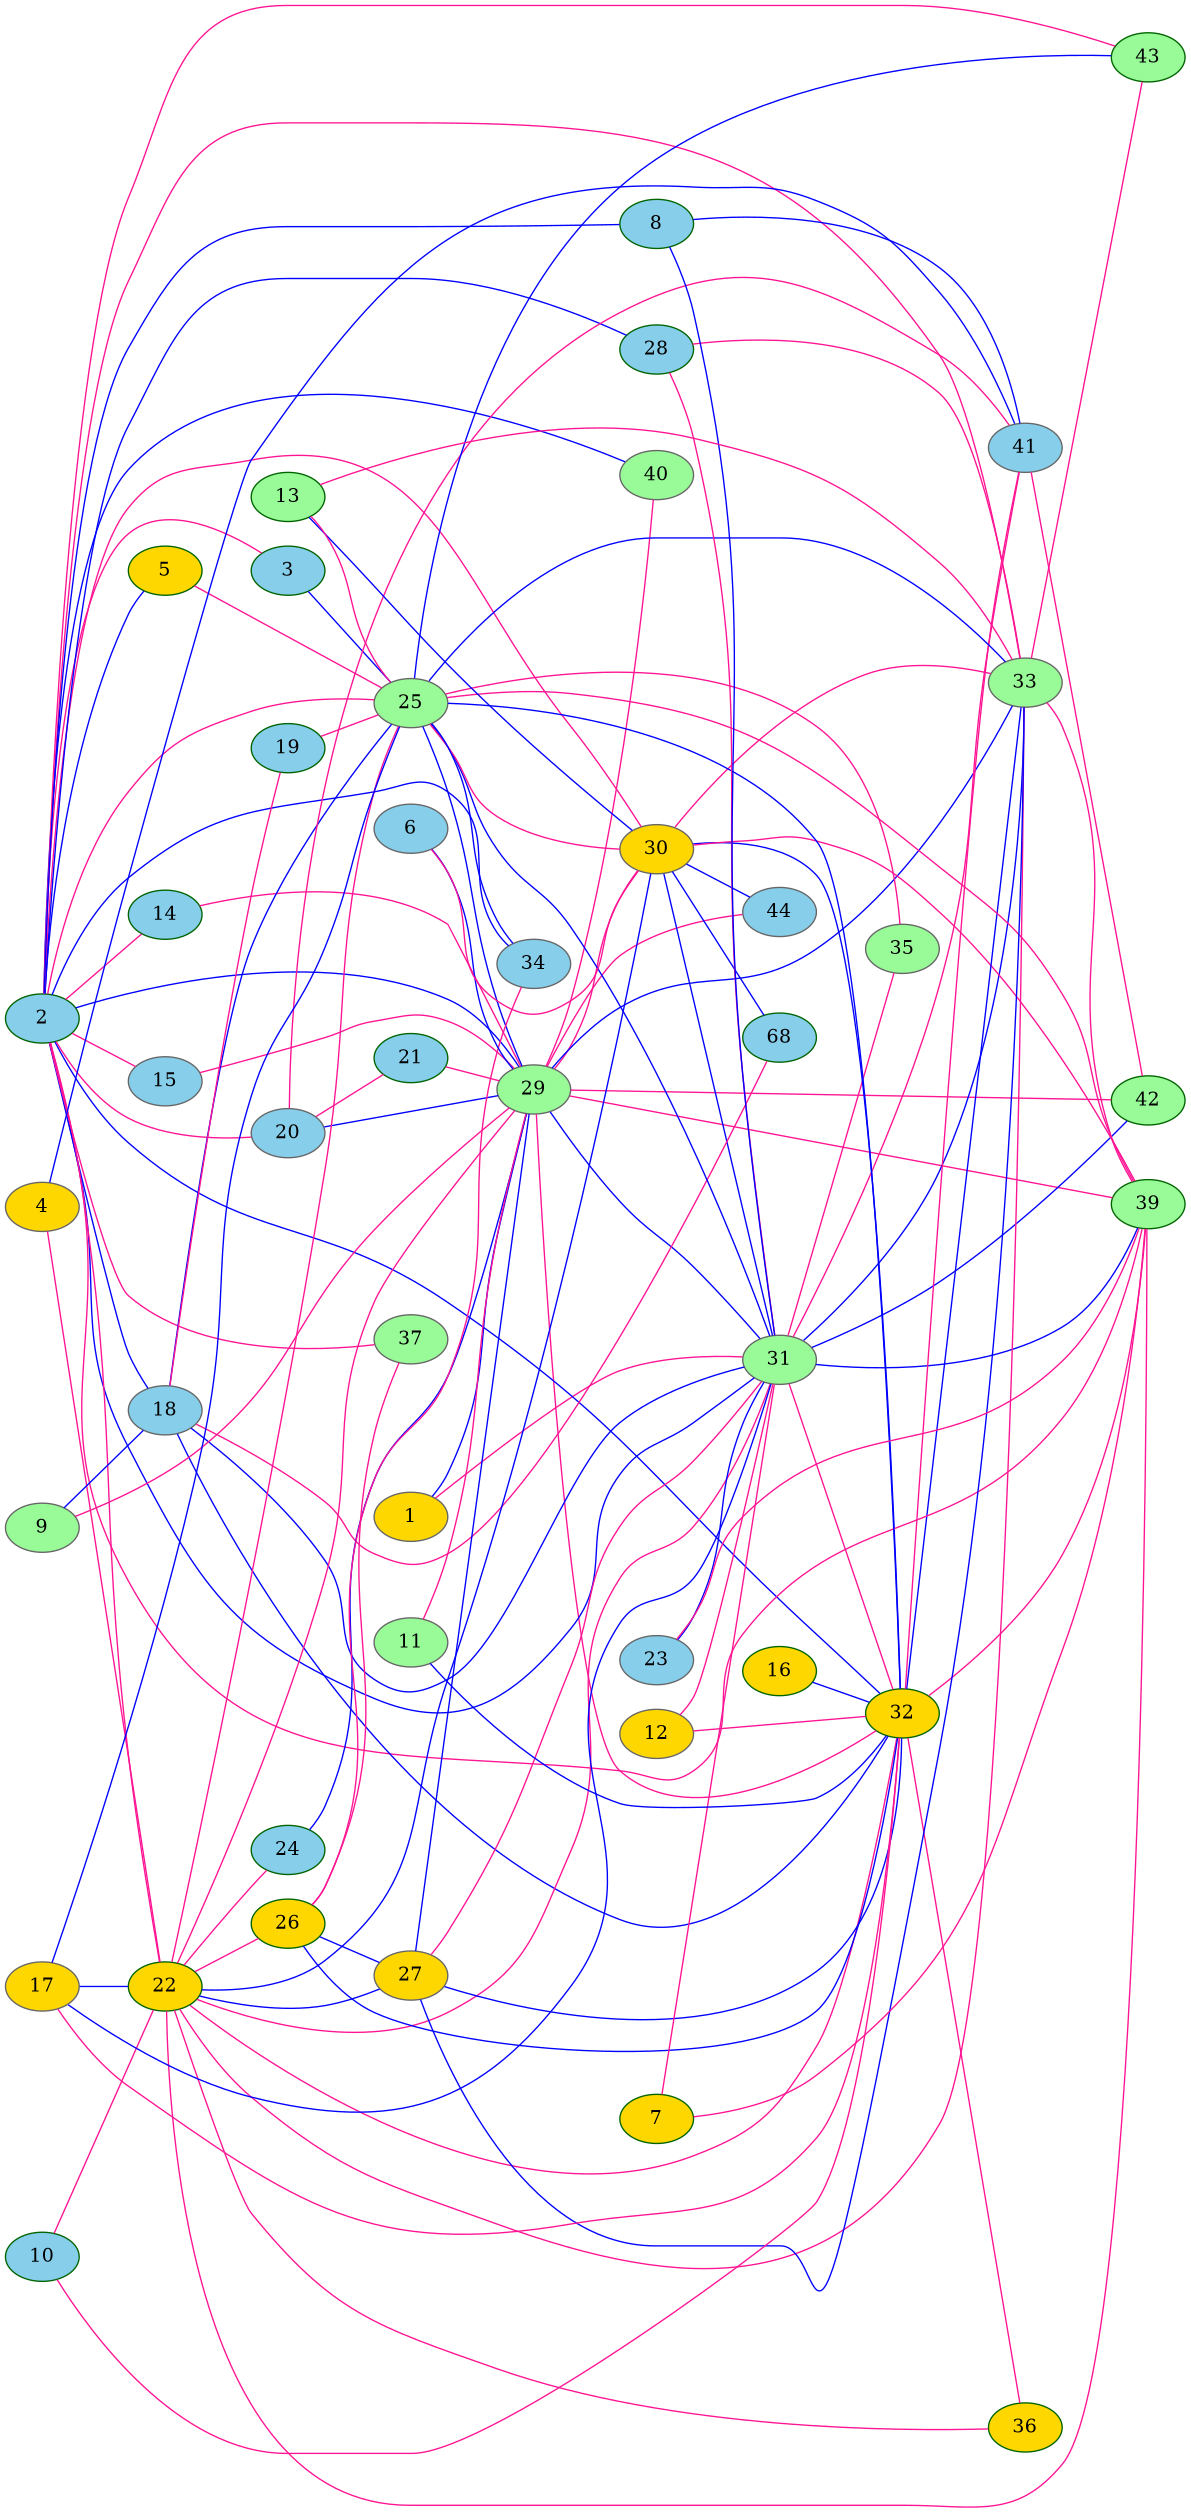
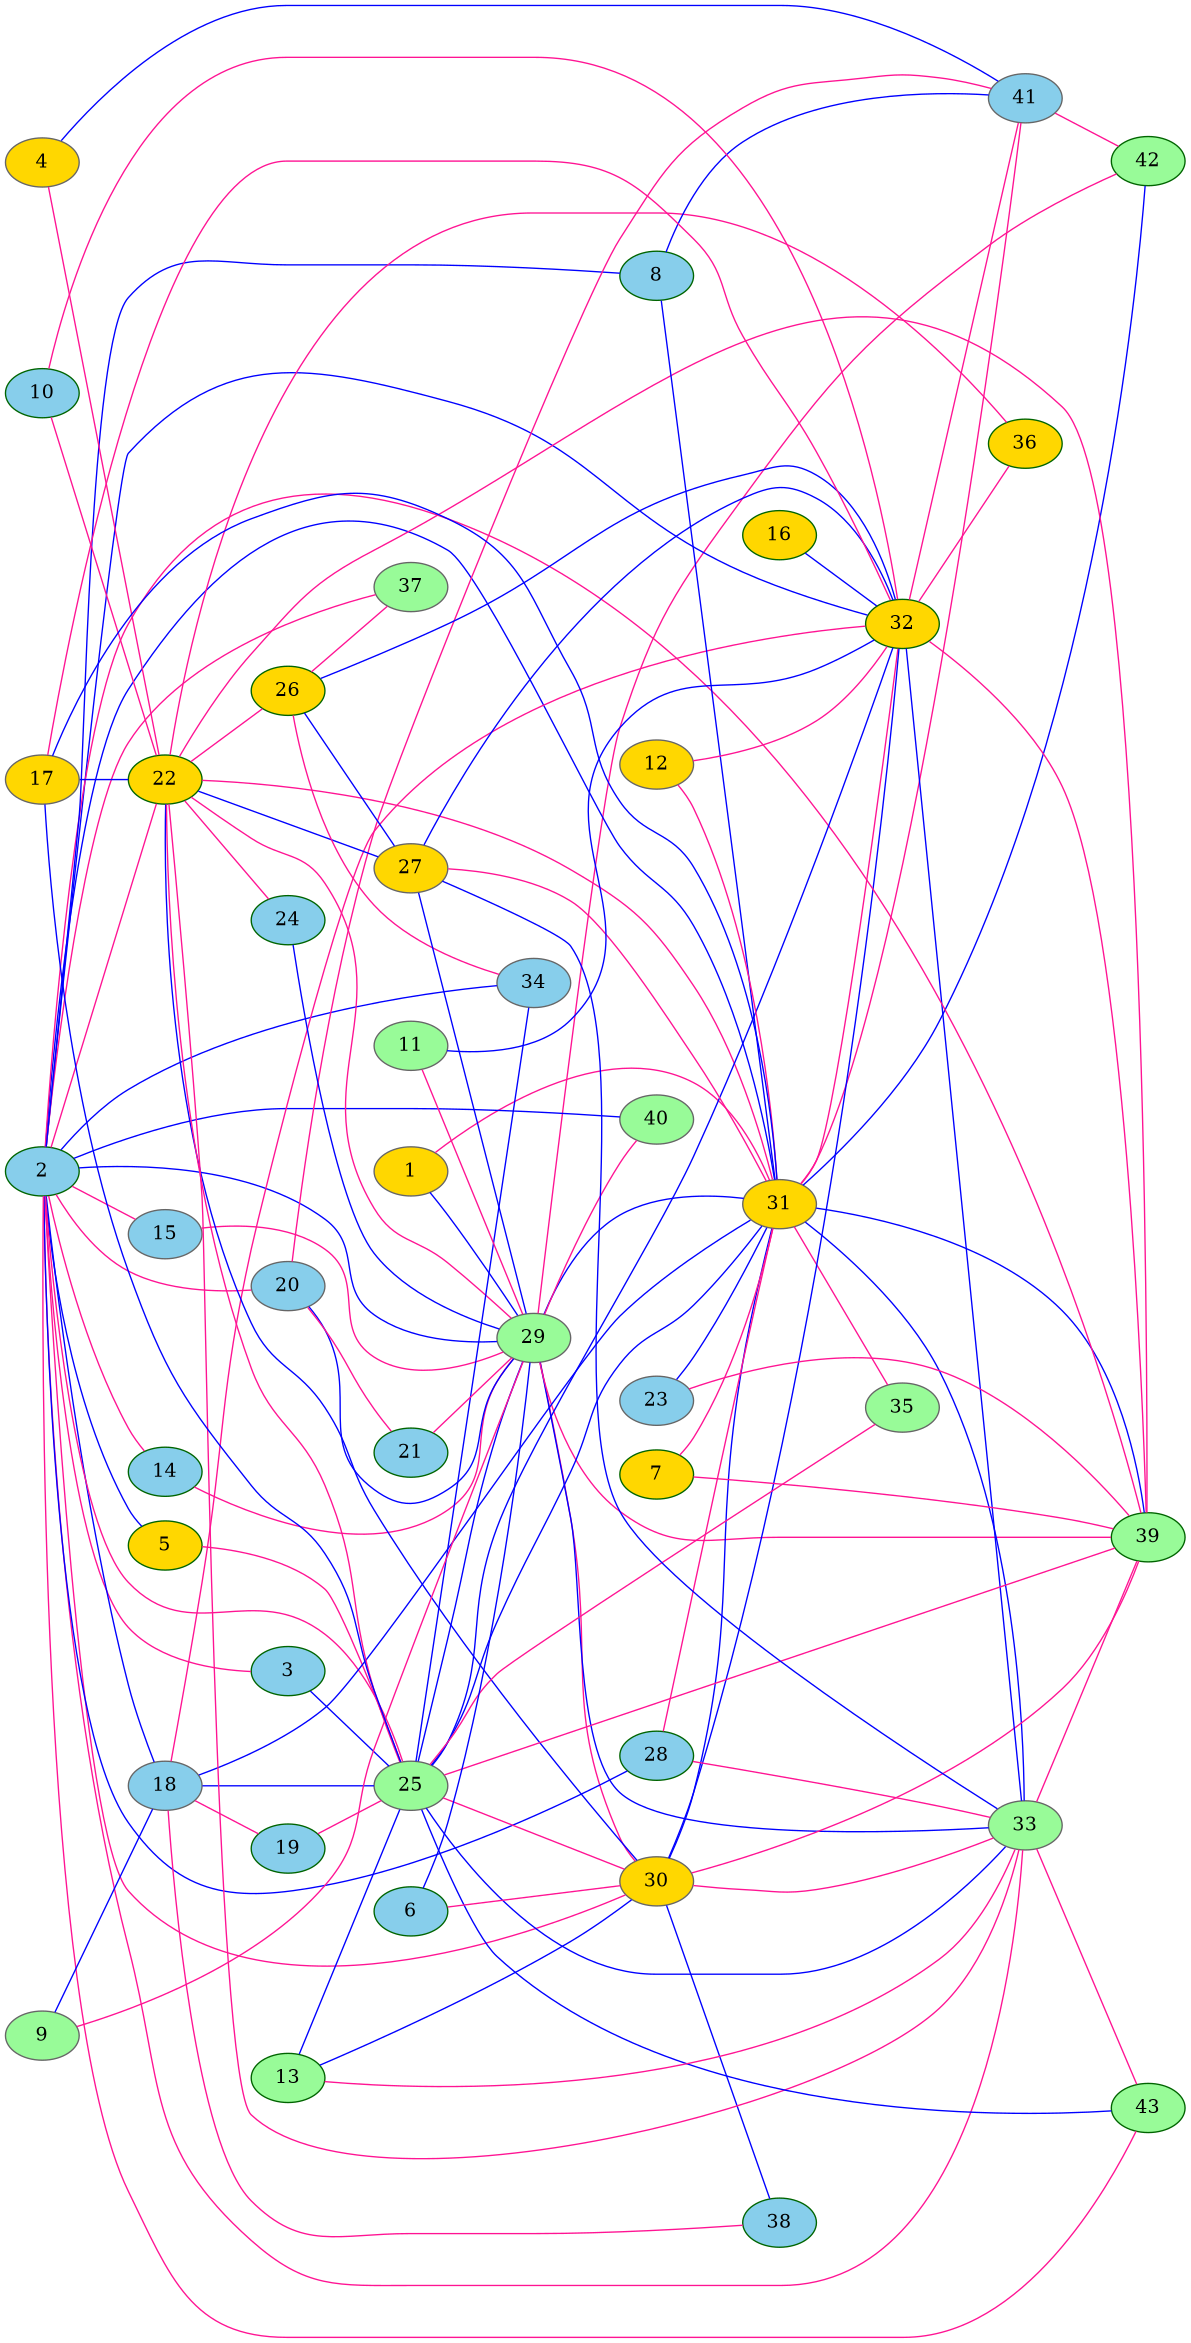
  graph {
    rankdir=LR
    node [color=gray40 fillcolor=skyblue style=filled]
    edge [color=deeppink weight=1.0]
    1 [fillcolor=gold]
    29 [fillcolor=palegreen]
-   31 [fillcolor=palegreen]
+   31 [fillcolor=gold]
    30 [fillcolor=gold]
    32 [color=darkgreen fillcolor=gold]
    33 [fillcolor=palegreen]
    39 [color=darkgreen fillcolor=palegreen]
    40 [fillcolor=palegreen]
    42 [color=darkgreen fillcolor=palegreen]
-   44
    41
    35 [fillcolor=palegreen]
    2 [color=darkgreen]
    3 [color=darkgreen]
    5 [color=darkgreen fillcolor=gold]
    14 [color=darkgreen]
    15
    18
    20
    22 [color=darkgreen fillcolor=gold]
    25 [fillcolor=palegreen]
    28 [color=darkgreen]
    34
    37 [fillcolor=palegreen]
    43 [color=darkgreen fillcolor=palegreen]
    8 [color=darkgreen]
    19 [color=darkgreen]
-   38 [color=darkgreen label=68]
+   38 [color=darkgreen]
    21 [color=darkgreen]
    24 [color=darkgreen]
    26 [color=darkgreen fillcolor=gold]
    27 [fillcolor=gold]
    36 [color=darkgreen fillcolor=gold]
    4 [fillcolor=gold]
-   6
+   6 [color=darkgreen]
    7 [color=darkgreen fillcolor=gold]
    9 [fillcolor=palegreen]
    10 [color=darkgreen]
    11 [fillcolor=palegreen]
    12 [fillcolor=gold]
    13 [color=darkgreen fillcolor=palegreen]
    16 [color=darkgreen fillcolor=gold]
    17 [fillcolor=gold]
    23
    1 -- 29 [color=blue]
    1 -- 31
    29 -- 31 [color=blue weight=2.0]
    29 -- 30
-   29 -- 32
    29 -- 33 [color=blue weight=2.0]
    29 -- 39 [weight=2.0]
    29 -- 40
    29 -- 42 [weight=3.0]
-   29 -- 44
    31 -- 32
    31 -- 33 [color=blue]
    31 -- 39 [color=blue]
    31 -- 42 [color=blue]
    31 -- 41
    31 -- 35
    30 -- 31 [color=blue weight=2.0]
    30 -- 32 [color=blue]
    30 -- 33
    30 -- 39 [weight=3.0]
-   30 -- 44 [color=blue]
    30 -- 38 [color=blue]
    32 -- 33 [color=blue]
    32 -- 39 [weight=2.0]
    32 -- 41
    32 -- 36
    33 -- 39 [weight=3.0]
    33 -- 43
    41 -- 42
    2 -- 29 [color=blue weight=3.0]
    2 -- 31 [color=blue weight=3.0]
    2 -- 30 [weight=2.0]
    2 -- 32 [color=blue weight=2.0]
    2 -- 33 [weight=2.0]
    2 -- 39 [weight=2.0]
    2 -- 40 [color=blue]
    2 -- 3
    2 -- 5 [color=blue]
    2 -- 14
    2 -- 15
    2 -- 18 [color=blue]
    2 -- 20 [weight=2.0]
    2 -- 22 [weight=2.0]
    2 -- 25 [weight=2.0]
    2 -- 28 [color=blue]
    2 -- 34 [color=blue weight=2.0]
    2 -- 37
    2 -- 43
    2 -- 8 [color=blue]
    3 -- 25 [color=blue]
    5 -- 25
    14 -- 29
    15 -- 29
    18 -- 31 [color=blue]
-   18 -- 32 [color=blue]
+   18 -- 32
    18 -- 25 [color=blue weight=2.0]
    18 -- 19
    18 -- 38
    20 -- 29 [color=blue weight=2.0]
    20 -- 41
    20 -- 21
    22 -- 29
    22 -- 31
    22 -- 30 [color=blue]
-   22 -- 32
    22 -- 33
    22 -- 39
    22 -- 25
    22 -- 24
    22 -- 26 [weight=2.0]
    22 -- 27 [color=blue]
    22 -- 36
    25 -- 29 [color=blue weight=2.0]
    25 -- 31 [color=blue]
    25 -- 30
    25 -- 32 [color=blue]
    25 -- 33 [color=blue]
    25 -- 39 [weight=2.0]
    25 -- 35
    25 -- 34 [color=blue]
    25 -- 43 [color=blue]
    28 -- 31
    28 -- 33 [weight=2.0]
    8 -- 31 [color=blue]
    8 -- 41 [color=blue]
    19 -- 25
    21 -- 29
    24 -- 29 [color=blue]
    26 -- 32 [color=blue]
    26 -- 34 [weight=2.0]
    26 -- 37
    26 -- 27 [color=blue]
    27 -- 29 [color=blue]
    27 -- 31
    27 -- 32 [color=blue]
    27 -- 33 [color=blue]
    4 -- 41 [color=blue]
    4 -- 22
    6 -- 29 [color=blue]
    6 -- 30
    7 -- 31
    7 -- 39
    9 -- 29
    9 -- 18 [color=blue]
    10 -- 32
    10 -- 22
    11 -- 29 [weight=2.0]
    11 -- 32 [color=blue]
    12 -- 31
    12 -- 32
    13 -- 30 [color=blue]
    13 -- 33
-   13 -- 25
+   13 -- 25 [color=blue]
    16 -- 32 [color=blue]
    17 -- 31 [color=blue]
    17 -- 32
    17 -- 22 [color=blue weight=2.0]
    17 -- 25 [color=blue]
    23 -- 31 [color=blue weight=2.0]
    23 -- 39
  }
